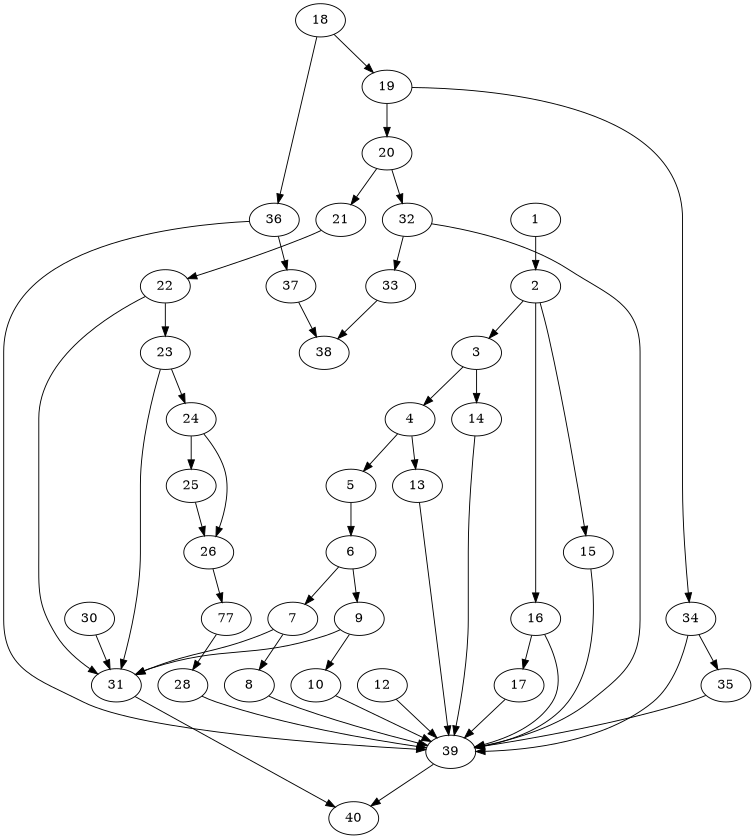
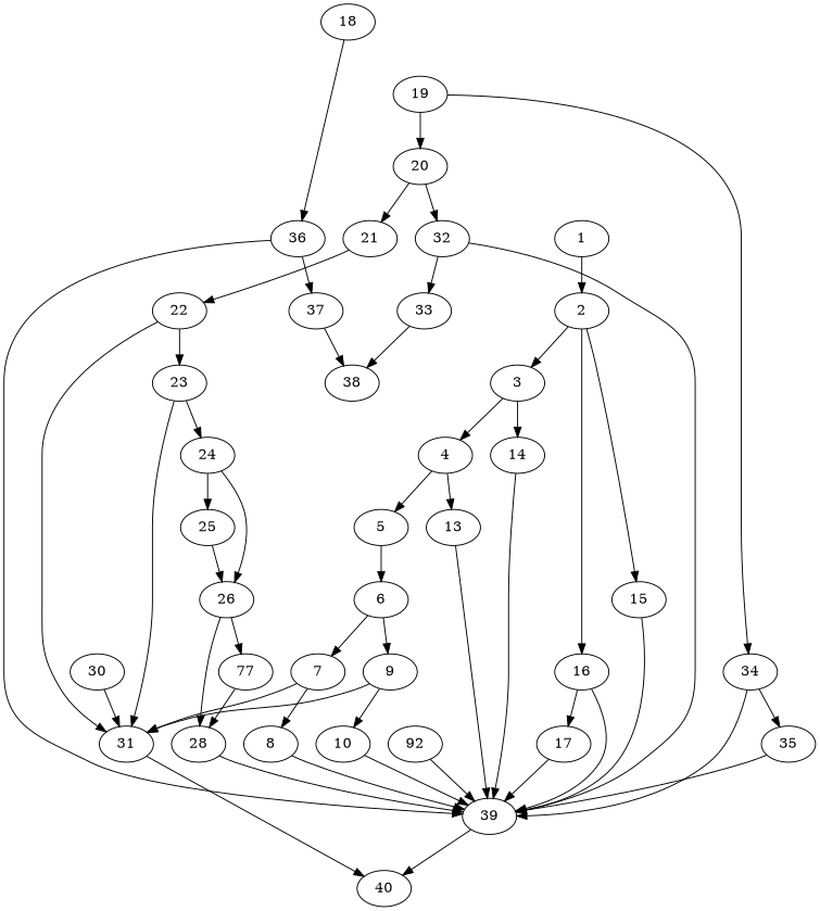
  digraph {
    fontname="DejaVu Serif"
    node [fontname="DejaVu Serif"]
    edge [fontname="DejaVu Serif"]
    1
    2
    18
    19
    36
    16
    3
    15
    39
    17
    4
    14
    5
    13
    6
    7
    9
    8
    31
    10
    40
-   12
+   12 [label=92]
    20
    34
    37
    21
    32
    35
    22
    33
    23
    24
    25
    26
    n35 [label=77]
    28
    30
    38
    1 -> 2
    2 -> 16
    2 -> 3
    2 -> 15
-   18 -> 19
    18 -> 36
    19 -> 20
    19 -> 34
    36 -> 39
    36 -> 37
    16 -> 39
    16 -> 17
    3 -> 4
    3 -> 14
    15 -> 39
    39 -> 40
    17 -> 39
    4 -> 5
    4 -> 13
    14 -> 39
    5 -> 6
    13 -> 39
    6 -> 7
    6 -> 9
    7 -> 8
    7 -> 31
    9 -> 31
    9 -> 10
    8 -> 39
    31 -> 40
    10 -> 39
    12 -> 39
    20 -> 21
    20 -> 32
    34 -> 39
    34 -> 35
    37 -> 38
    21 -> 22
    32 -> 39
    32 -> 33
    35 -> 39
    22 -> 31
    22 -> 23
    33 -> 38
    23 -> 31
    23 -> 24
    24 -> 25
    24 -> 26
    25 -> 26
    26 -> n35
+   26 -> 28
    n35 -> 28
    28 -> 39
    30 -> 31
  }
